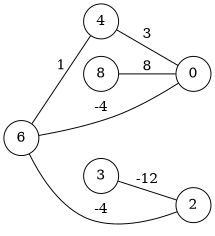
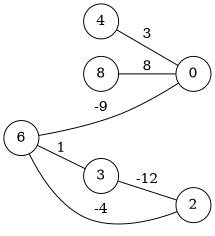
  graph {
    fontname="Helvetica,Arial,sans-serif"
    rankdir=LR
    node [shape=circle]
    n1 [label=0]
    6
    2
    4
    3
    n6 [label=8]
-   6 -- n1 [label=-4]
+   6 -- n1 [label=-9]
    6 -- 2 [label=-4]
-   6 -- 4 [label=1]
+   6 -- 3 [label=1]
    4 -- n1 [label=3]
    3 -- 2 [label=-12]
    n6 -- n1 [label=8]
  }
